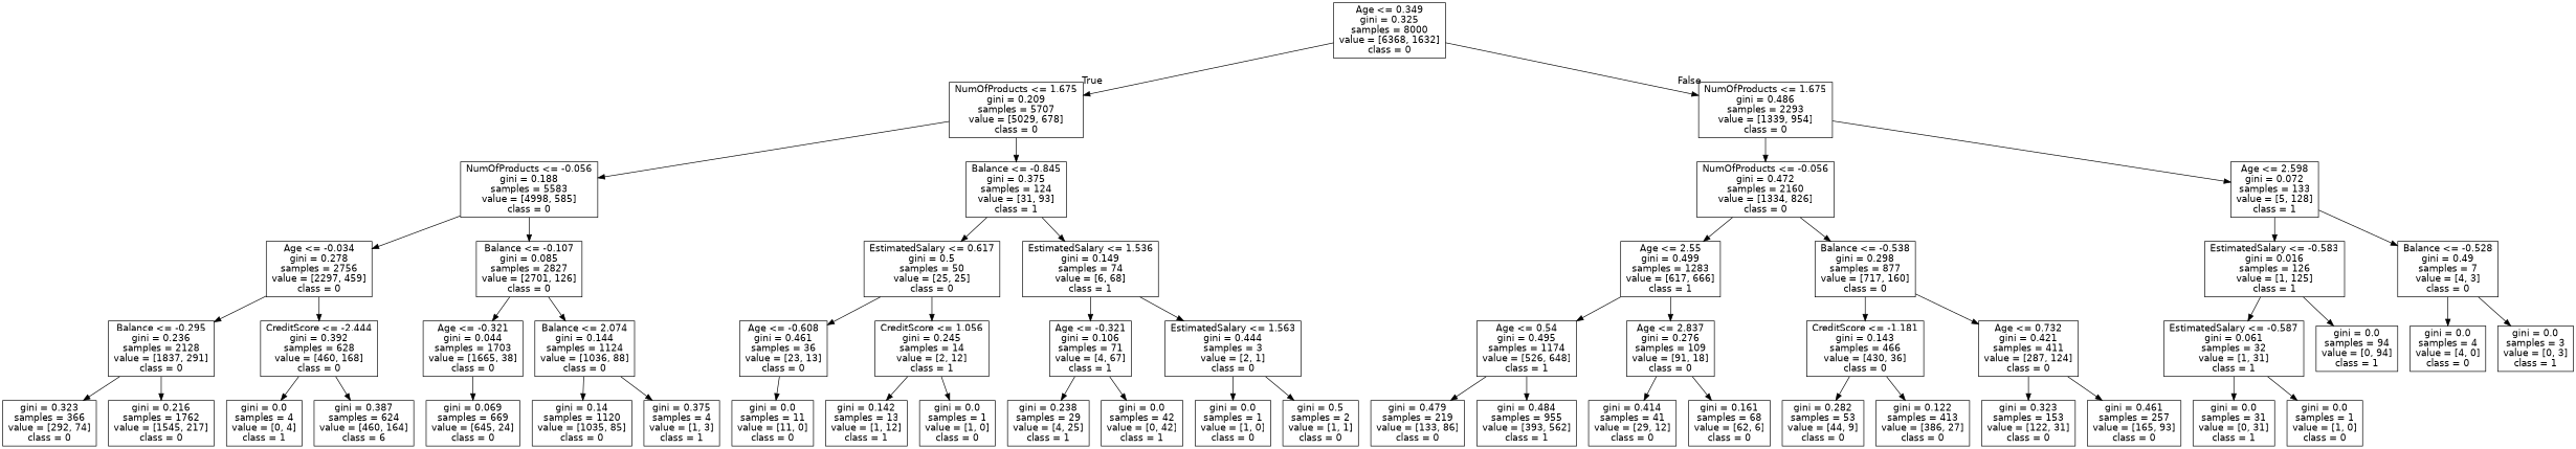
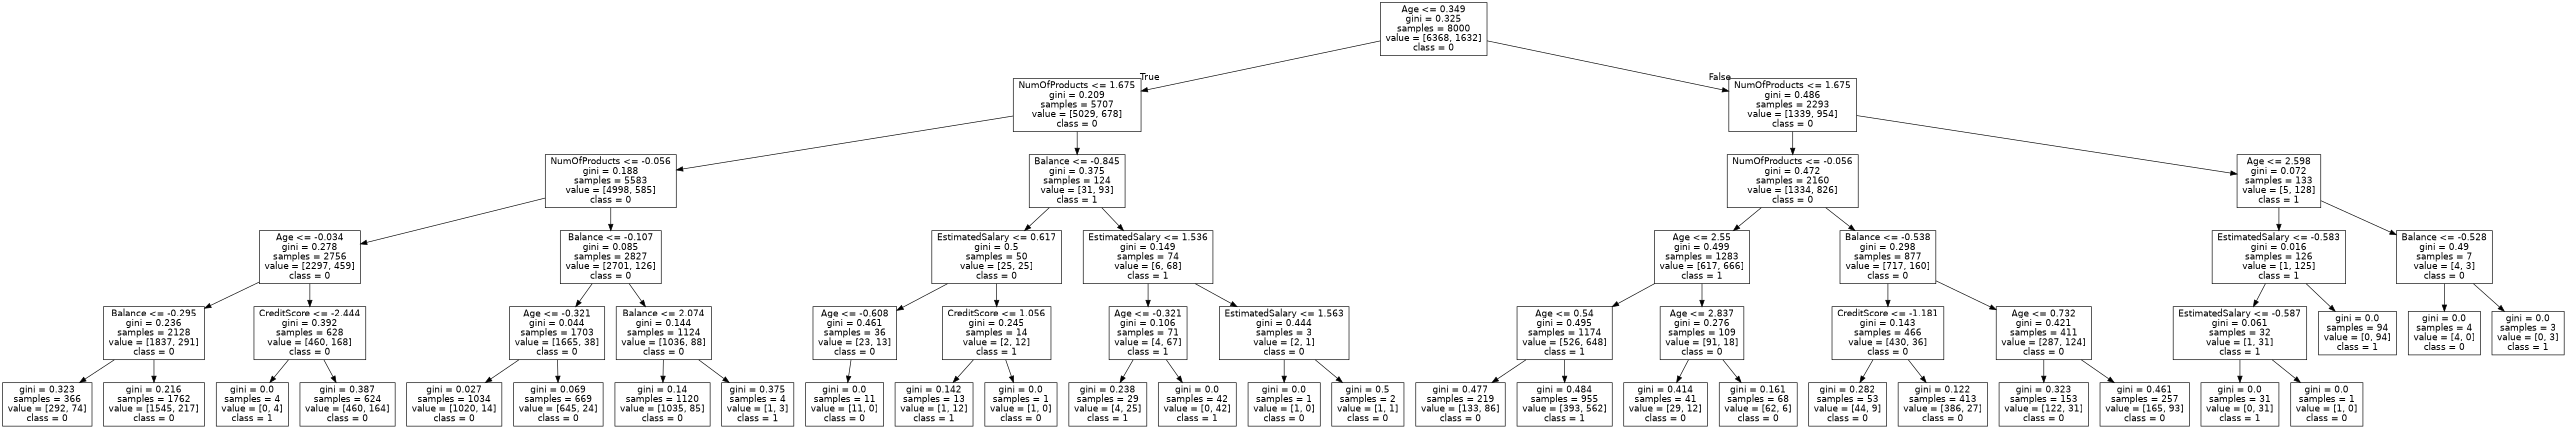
  digraph {
    node [fontname=helvetica shape=box]
    edge [fontname=helvetica]
    n1 [label="Age <= 0.349\ngini = 0.325\nsamples = 8000\nvalue = [6368, 1632]\nclass = 0"]
    n2 [label="NumOfProducts <= 1.675\ngini = 0.209\nsamples = 5707\nvalue = [5029, 678]\nclass = 0"]
    n3 [label="NumOfProducts <= 1.675\ngini = 0.486\nsamples = 2293\nvalue = [1339, 954]\nclass = 0"]
    n4 [label="NumOfProducts <= -0.056\ngini = 0.188\nsamples = 5583\nvalue = [4998, 585]\nclass = 0"]
    n5 [label="Balance <= -0.845\ngini = 0.375\nsamples = 124\nvalue = [31, 93]\nclass = 1"]
    n6 [label="NumOfProducts <= -0.056\ngini = 0.472\nsamples = 2160\nvalue = [1334, 826]\nclass = 0"]
    n7 [label="Age <= 2.598\ngini = 0.072\nsamples = 133\nvalue = [5, 128]\nclass = 1"]
    n8 [label="Age <= -0.034\ngini = 0.278\nsamples = 2756\nvalue = [2297, 459]\nclass = 0"]
    n9 [label="Balance <= -0.107\ngini = 0.085\nsamples = 2827\nvalue = [2701, 126]\nclass = 0"]
    n10 [label="EstimatedSalary <= 0.617\ngini = 0.5\nsamples = 50\nvalue = [25, 25]\nclass = 0"]
    n11 [label="EstimatedSalary <= 1.536\ngini = 0.149\nsamples = 74\nvalue = [6, 68]\nclass = 1"]
    n12 [label="Balance <= -0.295\ngini = 0.236\nsamples = 2128\nvalue = [1837, 291]\nclass = 0"]
    n13 [label="CreditScore <= -2.444\ngini = 0.392\nsamples = 628\nvalue = [460, 168]\nclass = 0"]
    n14 [label="Age <= -0.321\ngini = 0.044\nsamples = 1703\nvalue = [1665, 38]\nclass = 0"]
    n15 [label="Balance <= 2.074\ngini = 0.144\nsamples = 1124\nvalue = [1036, 88]\nclass = 0"]
    n16 [label="gini = 0.323\nsamples = 366\nvalue = [292, 74]\nclass = 0"]
    n17 [label="gini = 0.216\nsamples = 1762\nvalue = [1545, 217]\nclass = 0"]
    n18 [label="gini = 0.0\nsamples = 4\nvalue = [0, 4]\nclass = 1"]
-   n19 [label="gini = 0.387\nsamples = 624\nvalue = [460, 164]\nclass = 6"]
+   n19 [label="gini = 0.387\nsamples = 624\nvalue = [460, 164]\nclass = 0"]
+   n20 [label="gini = 0.027\nsamples = 1034\nvalue = [1020, 14]\nclass = 0"]
    n21 [label="gini = 0.069\nsamples = 669\nvalue = [645, 24]\nclass = 0"]
    n22 [label="gini = 0.14\nsamples = 1120\nvalue = [1035, 85]\nclass = 0"]
    n23 [label="gini = 0.375\nsamples = 4\nvalue = [1, 3]\nclass = 1"]
    n24 [label="Age <= -0.608\ngini = 0.461\nsamples = 36\nvalue = [23, 13]\nclass = 0"]
    n25 [label="CreditScore <= 1.056\ngini = 0.245\nsamples = 14\nvalue = [2, 12]\nclass = 1"]
    n26 [label="Age <= -0.321\ngini = 0.106\nsamples = 71\nvalue = [4, 67]\nclass = 1"]
    n27 [label="EstimatedSalary <= 1.563\ngini = 0.444\nsamples = 3\nvalue = [2, 1]\nclass = 0"]
    n28 [label="gini = 0.0\nsamples = 11\nvalue = [11, 0]\nclass = 0"]
    n29 [label="gini = 0.142\nsamples = 13\nvalue = [1, 12]\nclass = 1"]
    n30 [label="gini = 0.0\nsamples = 1\nvalue = [1, 0]\nclass = 0"]
    n31 [label="gini = 0.238\nsamples = 29\nvalue = [4, 25]\nclass = 1"]
    n32 [label="gini = 0.0\nsamples = 42\nvalue = [0, 42]\nclass = 1"]
    n33 [label="gini = 0.0\nsamples = 1\nvalue = [1, 0]\nclass = 0"]
    n34 [label="gini = 0.5\nsamples = 2\nvalue = [1, 1]\nclass = 0"]
    n35 [label="Age <= 2.55\ngini = 0.499\nsamples = 1283\nvalue = [617, 666]\nclass = 1"]
    n36 [label="Balance <= -0.538\ngini = 0.298\nsamples = 877\nvalue = [717, 160]\nclass = 0"]
    n37 [label="EstimatedSalary <= -0.583\ngini = 0.016\nsamples = 126\nvalue = [1, 125]\nclass = 1"]
    n38 [label="Balance <= -0.528\ngini = 0.49\nsamples = 7\nvalue = [4, 3]\nclass = 0"]
    n39 [label="Age <= 0.54\ngini = 0.495\nsamples = 1174\nvalue = [526, 648]\nclass = 1"]
    n40 [label="Age <= 2.837\ngini = 0.276\nsamples = 109\nvalue = [91, 18]\nclass = 0"]
    n41 [label="CreditScore <= -1.181\ngini = 0.143\nsamples = 466\nvalue = [430, 36]\nclass = 0"]
    n42 [label="Age <= 0.732\ngini = 0.421\nsamples = 411\nvalue = [287, 124]\nclass = 0"]
-   n43 [label="gini = 0.479\nsamples = 219\nvalue = [133, 86]\nclass = 0"]
+   n43 [label="gini = 0.477\nsamples = 219\nvalue = [133, 86]\nclass = 0"]
    n44 [label="gini = 0.484\nsamples = 955\nvalue = [393, 562]\nclass = 1"]
    n45 [label="gini = 0.414\nsamples = 41\nvalue = [29, 12]\nclass = 0"]
    n46 [label="gini = 0.161\nsamples = 68\nvalue = [62, 6]\nclass = 0"]
    n47 [label="gini = 0.282\nsamples = 53\nvalue = [44, 9]\nclass = 0"]
    n48 [label="gini = 0.122\nsamples = 413\nvalue = [386, 27]\nclass = 0"]
    n49 [label="gini = 0.323\nsamples = 153\nvalue = [122, 31]\nclass = 0"]
    n50 [label="gini = 0.461\nsamples = 257\nvalue = [165, 93]\nclass = 0"]
    n51 [label="EstimatedSalary <= -0.587\ngini = 0.061\nsamples = 32\nvalue = [1, 31]\nclass = 1"]
    n52 [label="gini = 0.0\nsamples = 94\nvalue = [0, 94]\nclass = 1"]
    n53 [label="gini = 0.0\nsamples = 4\nvalue = [4, 0]\nclass = 0"]
    n54 [label="gini = 0.0\nsamples = 3\nvalue = [0, 3]\nclass = 1"]
    n55 [label="gini = 0.0\nsamples = 31\nvalue = [0, 31]\nclass = 1"]
    n56 [label="gini = 0.0\nsamples = 1\nvalue = [1, 0]\nclass = 0"]
    n1 -> n2 [headlabel=True labelangle=45 labeldistance=2.5]
    n1 -> n3 [headlabel=False labelangle=-45 labeldistance=2.5]
    n2 -> n4
    n2 -> n5
    n3 -> n6
    n3 -> n7
    n4 -> n8
    n4 -> n9
    n5 -> n10
    n5 -> n11
    n6 -> n35
    n6 -> n36
    n7 -> n37
    n7 -> n38
    n8 -> n12
    n8 -> n13
    n9 -> n14
    n9 -> n15
    n10 -> n24
    n10 -> n25
    n11 -> n26
    n11 -> n27
    n12 -> n16
    n12 -> n17
    n13 -> n18
    n13 -> n19
+   n14 -> n20
    n14 -> n21
    n15 -> n22
    n15 -> n23
    n24 -> n28
    n25 -> n29
    n25 -> n30
    n26 -> n31
    n26 -> n32
    n27 -> n33
    n27 -> n34
    n35 -> n39
    n35 -> n40
    n36 -> n41
    n36 -> n42
    n37 -> n51
    n37 -> n52
    n38 -> n53
    n38 -> n54
    n39 -> n43
    n39 -> n44
    n40 -> n45
    n40 -> n46
    n41 -> n47
    n41 -> n48
    n42 -> n49
    n42 -> n50
    n51 -> n55
    n51 -> n56
  }
